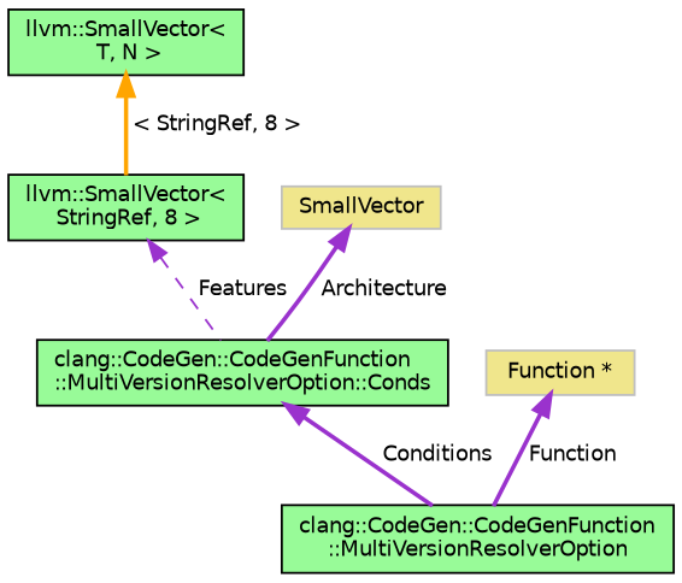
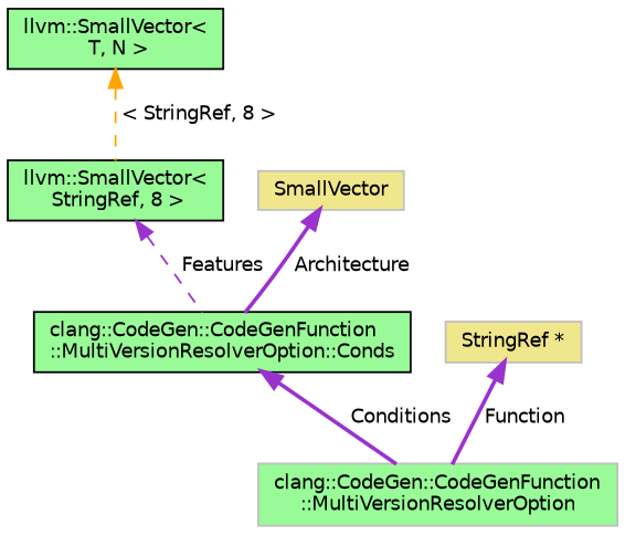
  digraph {
    node [color=black fillcolor=palegreen fontname=Helvetica fontsize=10 shape=record style=filled]
    edge [color=darkorchid3 dir=back fontname=Helvetica fontsize=10 labelfontname=Helvetica labelfontsize=10 style=bold]
-   n1 [fontcolor=black height=0.2 label="clang::CodeGen::CodeGenFunction\l::MultiVersionResolverOption" width=0.4]
+   n1 [color=grey75 fontcolor=black height=0.2 label="clang::CodeGen::CodeGenFunction\l::MultiVersionResolverOption" width=0.4]
    n2 [height=0.2 label="clang::CodeGen::CodeGenFunction\l::MultiVersionResolverOption::Conds" width=0.4]
    n3 [height=0.2 label="llvm::SmallVector\<\l StringRef, 8 \>" width=0.4]
    n4 [height=0.2 label="llvm::SmallVector\<\l T, N \>" width=0.4]
    n5 [color=grey75 fillcolor=khaki height=0.2 label=SmallVector width=0.4]
-   n6 [color=grey75 fillcolor=khaki height=0.2 label="Function *" width=0.4]
+   n6 [color=grey75 fillcolor=khaki height=0.2 label="StringRef *" width=0.4]
    n2 -> n1 [label=" Conditions"]
    n3 -> n2 [label=" Features" style=dashed]
-   n4 -> n3 [color=orange label=" \< StringRef, 8 \>"]
+   n4 -> n3 [color=orange label=" \< StringRef, 8 \>" style=dashed]
    n5 -> n2 [label=" Architecture"]
    n6 -> n1 [label=" Function"]
  }
